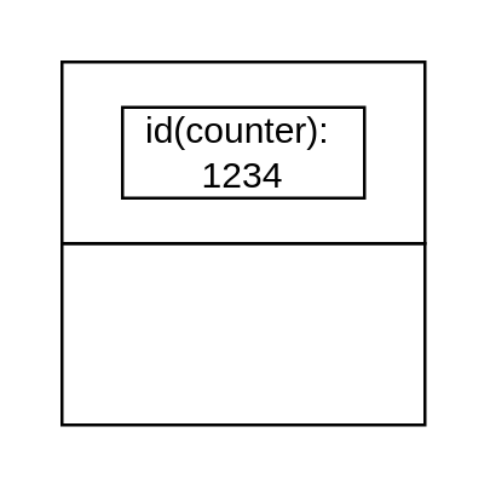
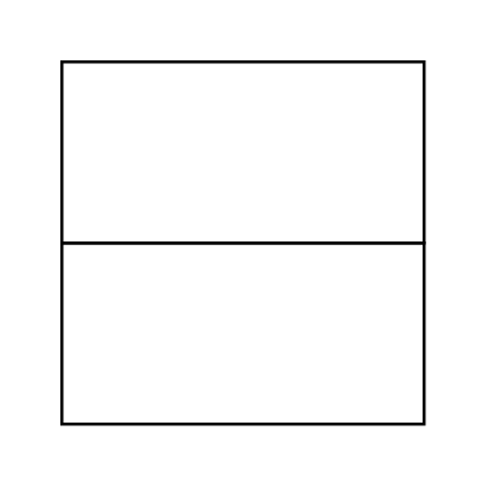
  <mxCell id="0" />
  <mxCell id="1" parent="0" />
  <mxCell id="2" value="" style="rounded=0;whiteSpace=wrap;html=1;container=0;" vertex="1" parent="1"><mxGeometry x="20" y="80" width="120" height="60" as="geometry" /></mxCell>
  <mxCell id="3" value="" style="rounded=0;whiteSpace=wrap;html=1;container=0;" vertex="1" parent="1"><mxGeometry x="20" y="20" width="120" height="60" as="geometry" /></mxCell>
- <mxCell id="4" value="id(counter):&amp;nbsp;&lt;div style=&quot;padding-right: 0px;&quot;&gt;1234&lt;/div&gt;" style="rounded=0;whiteSpace=wrap;html=1;" vertex="1" parent="1"><mxGeometry x="40" y="35" width="80" height="30" as="geometry" /></mxCell>
